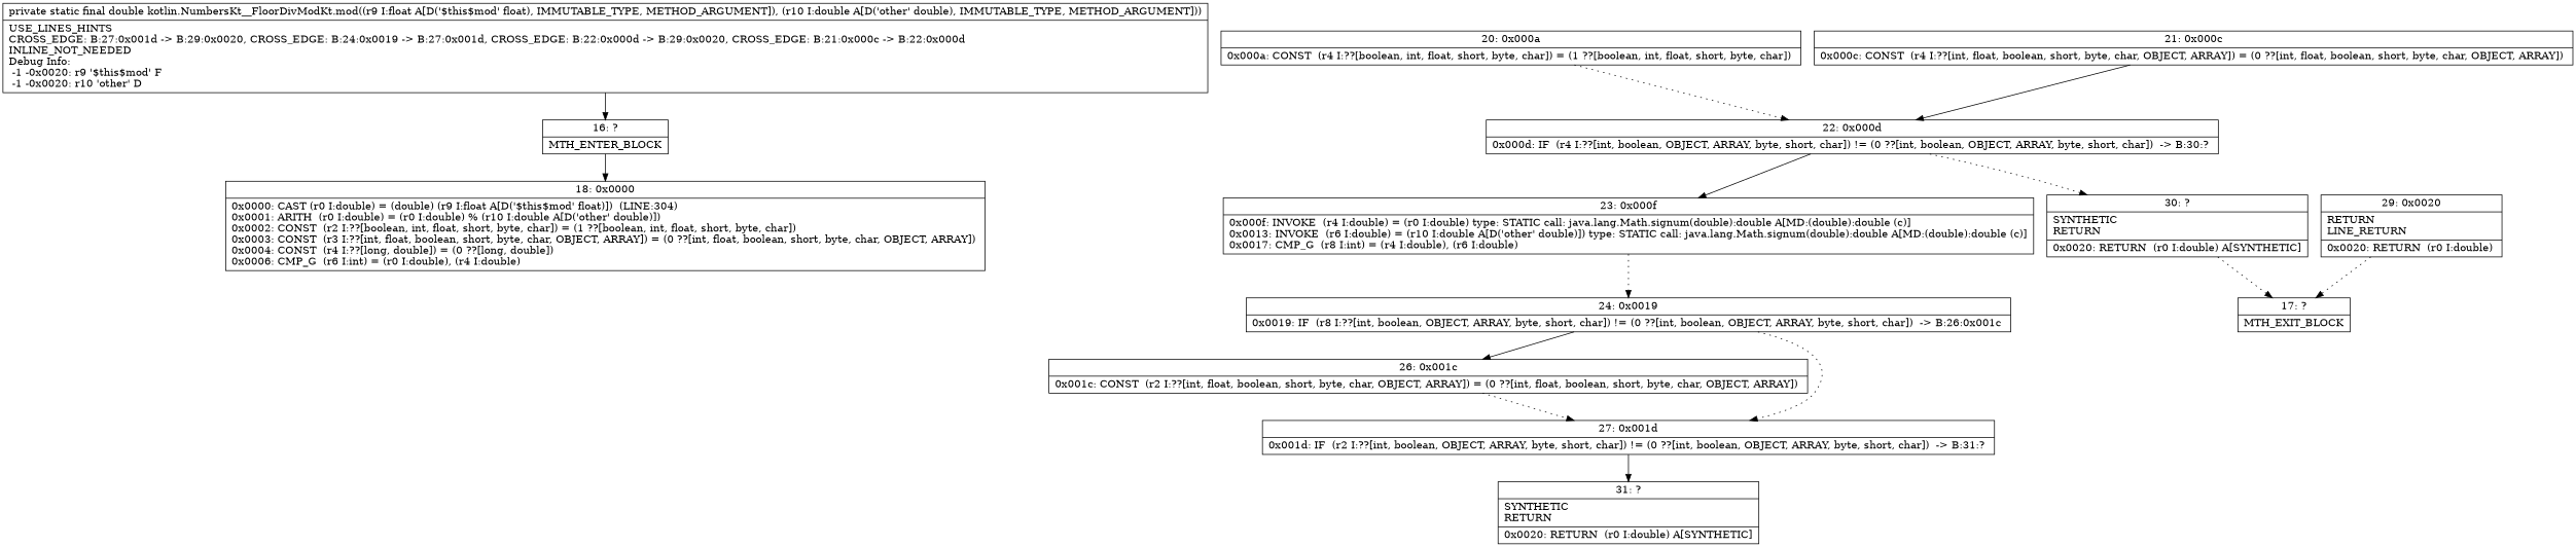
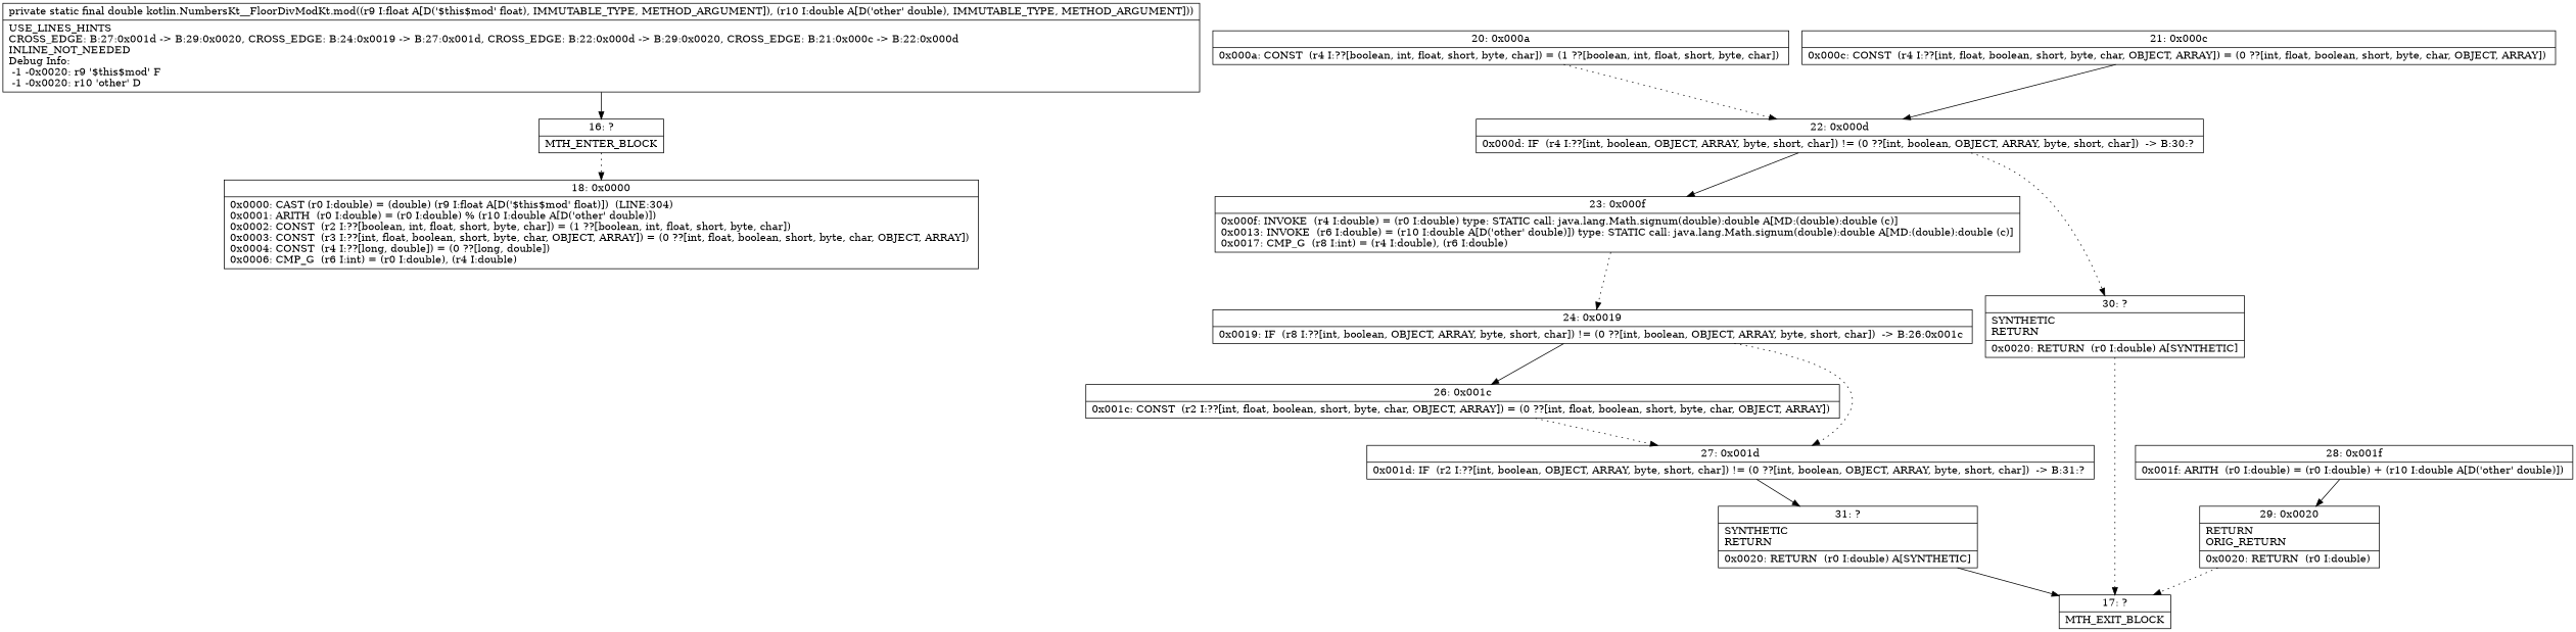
  digraph {
    node [shape=record]
    edge [style=dotted]
    n1 [label="{16\:\ ?|MTH_ENTER_BLOCK\l}"]
    n2 [label="{18\:\ 0x0000|0x0000: CAST (r0 I:double) = (double) (r9 I:float A[D('$this$mod' float)])  (LINE:304)\l0x0001: ARITH  (r0 I:double) = (r0 I:double) % (r10 I:double A[D('other' double)]) \l0x0002: CONST  (r2 I:??[boolean, int, float, short, byte, char]) = (1 ??[boolean, int, float, short, byte, char]) \l0x0003: CONST  (r3 I:??[int, float, boolean, short, byte, char, OBJECT, ARRAY]) = (0 ??[int, float, boolean, short, byte, char, OBJECT, ARRAY]) \l0x0004: CONST  (r4 I:??[long, double]) = (0 ??[long, double]) \l0x0006: CMP_G  (r6 I:int) = (r0 I:double), (r4 I:double) \l}"]
    n3 [label="{20\:\ 0x000a|0x000a: CONST  (r4 I:??[boolean, int, float, short, byte, char]) = (1 ??[boolean, int, float, short, byte, char]) \l}"]
    n4 [label="{22\:\ 0x000d|0x000d: IF  (r4 I:??[int, boolean, OBJECT, ARRAY, byte, short, char]) != (0 ??[int, boolean, OBJECT, ARRAY, byte, short, char])  \-\> B:30:? \l}"]
    n5 [label="{21\:\ 0x000c|0x000c: CONST  (r4 I:??[int, float, boolean, short, byte, char, OBJECT, ARRAY]) = (0 ??[int, float, boolean, short, byte, char, OBJECT, ARRAY]) \l}"]
    n6 [label="{23\:\ 0x000f|0x000f: INVOKE  (r4 I:double) = (r0 I:double) type: STATIC call: java.lang.Math.signum(double):double A[MD:(double):double (c)]\l0x0013: INVOKE  (r6 I:double) = (r10 I:double A[D('other' double)]) type: STATIC call: java.lang.Math.signum(double):double A[MD:(double):double (c)]\l0x0017: CMP_G  (r8 I:int) = (r4 I:double), (r6 I:double) \l}"]
    n7 [label="{30\:\ ?|SYNTHETIC\lRETURN\l|0x0020: RETURN  (r0 I:double) A[SYNTHETIC]\l}"]
    n8 [label="{24\:\ 0x0019|0x0019: IF  (r8 I:??[int, boolean, OBJECT, ARRAY, byte, short, char]) != (0 ??[int, boolean, OBJECT, ARRAY, byte, short, char])  \-\> B:26:0x001c \l}"]
    n9 [label="{17\:\ ?|MTH_EXIT_BLOCK\l}"]
    n10 [label="{26\:\ 0x001c|0x001c: CONST  (r2 I:??[int, float, boolean, short, byte, char, OBJECT, ARRAY]) = (0 ??[int, float, boolean, short, byte, char, OBJECT, ARRAY]) \l}"]
    n11 [label="{27\:\ 0x001d|0x001d: IF  (r2 I:??[int, boolean, OBJECT, ARRAY, byte, short, char]) != (0 ??[int, boolean, OBJECT, ARRAY, byte, short, char])  \-\> B:31:? \l}"]
    n12 [label="{31\:\ ?|SYNTHETIC\lRETURN\l|0x0020: RETURN  (r0 I:double) A[SYNTHETIC]\l}"]
-   n14 [label="{29\:\ 0x0020|RETURN\lLINE_RETURN\l|0x0020: RETURN  (r0 I:double) \l}"]
+   n13 [label="{28\:\ 0x001f|0x001f: ARITH  (r0 I:double) = (r0 I:double) + (r10 I:double A[D('other' double)]) \l}"]
+   n14 [label="{29\:\ 0x0020|RETURN\lORIG_RETURN\l|0x0020: RETURN  (r0 I:double) \l}"]
    n15 [label="{private static final double kotlin.NumbersKt__FloorDivModKt.mod((r9 I:float A[D('$this$mod' float), IMMUTABLE_TYPE, METHOD_ARGUMENT]), (r10 I:double A[D('other' double), IMMUTABLE_TYPE, METHOD_ARGUMENT]))  | USE_LINES_HINTS\lCROSS_EDGE: B:27:0x001d \-\> B:29:0x0020, CROSS_EDGE: B:24:0x0019 \-\> B:27:0x001d, CROSS_EDGE: B:22:0x000d \-\> B:29:0x0020, CROSS_EDGE: B:21:0x000c \-\> B:22:0x000d\lINLINE_NOT_NEEDED\lDebug Info:\l  \-1 \-0x0020: r9 '$this$mod' F\l  \-1 \-0x0020: r10 'other' D\l}"]
-   n1 -> n2 [style=solid]
+   n1 -> n2
    n3 -> n4
    n4 -> n6 [style=solid]
    n4 -> n7
    n5 -> n4 [style=solid]
    n6 -> n8
    n7 -> n9
    n8 -> n10 [style=solid]
    n8 -> n11
    n10 -> n11
    n11 -> n12 [style=solid]
+   n12 -> n9 [style=solid]
+   n13 -> n14 [style=solid]
    n14 -> n9
    n15 -> n1 [style=solid]
  }
